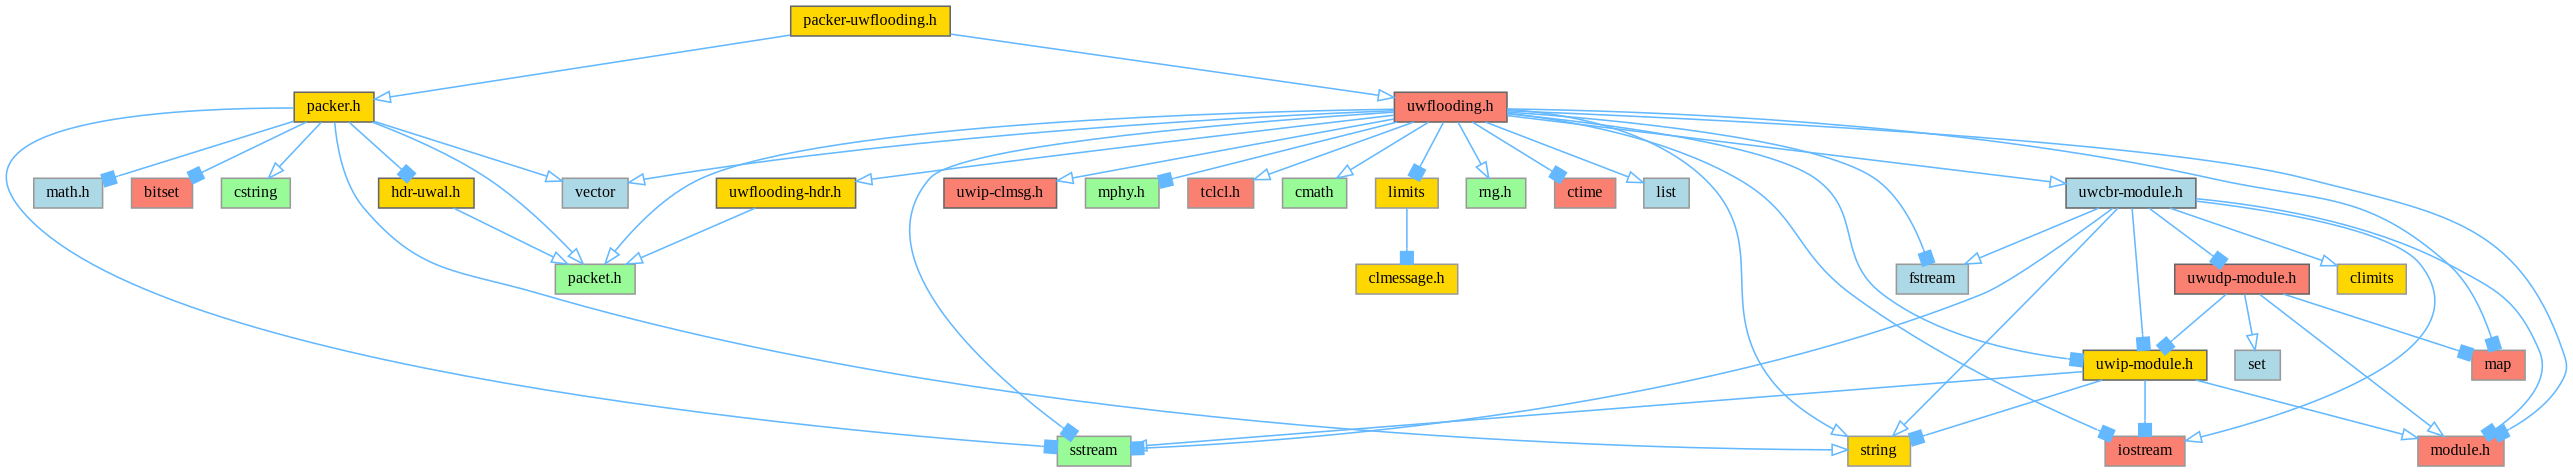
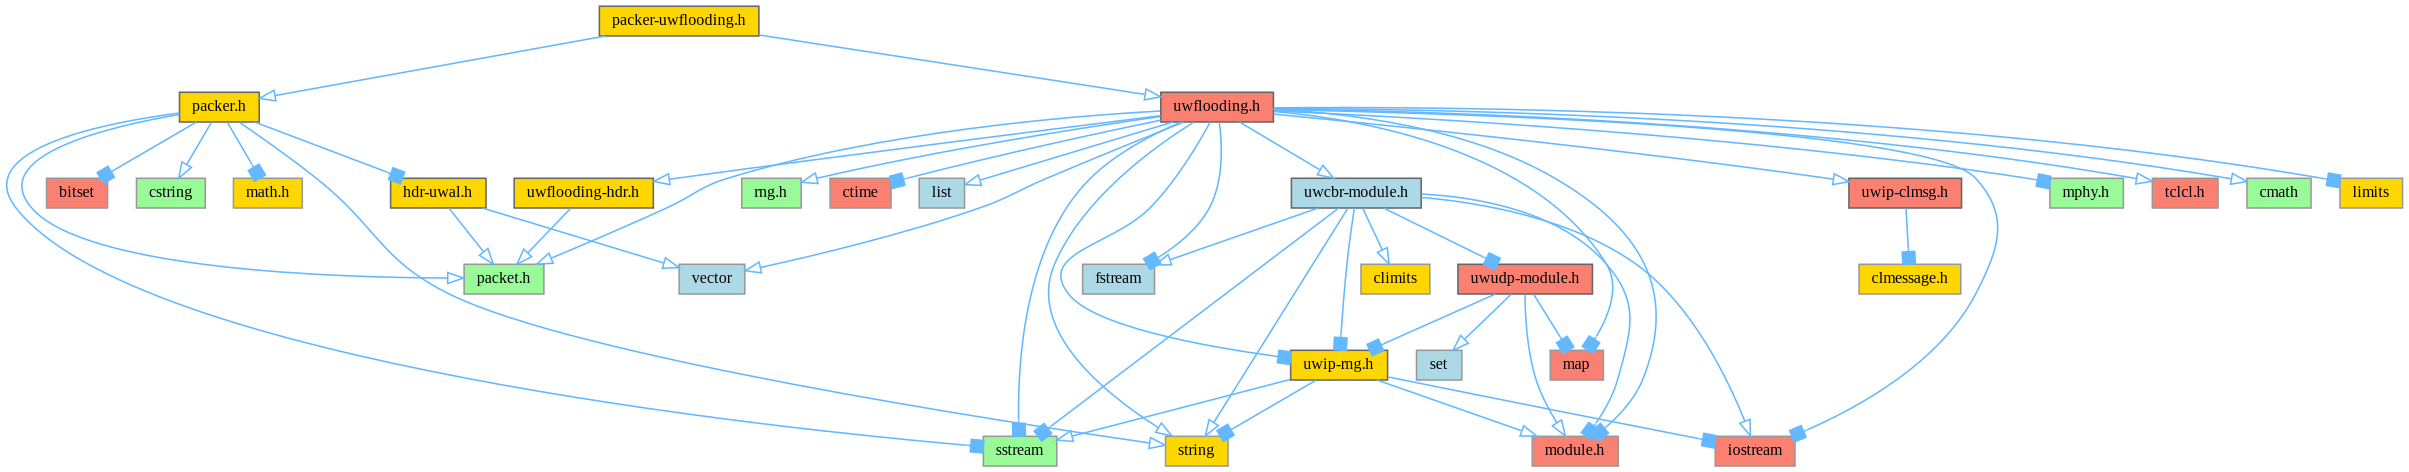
  digraph {
    fontname="Liberation Serif"
    node [color=grey60 fillcolor=gold fontname="Liberation Serif" fontsize=10 shape=box style=filled]
    edge [arrowhead=onormal color=steelblue1 fontname="Liberation Serif" fontsize=10 labelfontname=Helvetica labelfontsize=10 style=solid]
    n1 [color=gray40 fontcolor=black height=0.2 label="packer-uwflooding.h" width=0.4]
    n2 [color=grey40 height=0.2 label="packer.h" width=0.4]
    n3 [color=grey40 fillcolor=salmon height=0.2 label="uwflooding.h" width=0.4]
    n4 [color=grey40 height=0.2 label="hdr-uwal.h" width=0.4]
    n5 [fillcolor=palegreen height=0.2 label="packet.h" width=0.4]
-   n6 [fillcolor=lightblue height=0.2 label="math.h" width=0.4]
+   n6 [height=0.2 label="math.h" width=0.4]
    n7 [fillcolor=salmon height=0.2 label=bitset width=0.4]
    n8 [fillcolor=palegreen height=0.2 label=cstring width=0.4]
    n9 [fillcolor=palegreen height=0.2 label=sstream width=0.4]
    n10 [height=0.2 label=string width=0.4]
    n11 [fillcolor=lightblue height=0.2 label=vector width=0.4]
    n12 [color=grey40 height=0.2 label="uwflooding-hdr.h" width=0.4]
-   n13 [color=grey40 height=0.2 label="uwip-module.h" width=0.4]
+   n13 [color=grey40 height=0.2 label="uwip-rng.h" width=0.4]
    n14 [fillcolor=salmon height=0.2 label="module.h" width=0.4]
    n15 [fillcolor=salmon height=0.2 label=iostream width=0.4]
    n16 [color=grey40 fillcolor=salmon height=0.2 label="uwip-clmsg.h" width=0.4]
    n17 [color=grey40 fillcolor=lightblue height=0.2 label="uwcbr-module.h" width=0.4]
    n18 [fillcolor=salmon height=0.2 label=map width=0.4]
    n19 [fillcolor=lightblue height=0.2 label=fstream width=0.4]
    n20 [fillcolor=palegreen height=0.2 label="mphy.h" width=0.4]
    n21 [fillcolor=salmon height=0.2 label="tclcl.h" width=0.4]
    n22 [fillcolor=palegreen height=0.2 label=cmath width=0.4]
    n23 [height=0.2 label=limits width=0.4]
    n24 [fillcolor=palegreen height=0.2 label="rng.h" width=0.4]
    n25 [fillcolor=salmon height=0.2 label=ctime width=0.4]
    n26 [fillcolor=lightblue height=0.2 label=list width=0.4]
    n27 [height=0.2 label="clmessage.h" width=0.4]
    n28 [color=grey40 fillcolor=salmon height=0.2 label="uwudp-module.h" width=0.4]
    n29 [height=0.2 label=climits width=0.4]
    n30 [fillcolor=lightblue height=0.2 label=set width=0.4]
    n1 -> n2
    n1 -> n3
    n2 -> n4 [arrowhead=box]
    n2 -> n5
    n2 -> n6 [arrowhead=box]
    n2 -> n7 [arrowhead=box]
    n2 -> n8
    n2 -> n9 [arrowhead=box]
    n2 -> n10
-   n2 -> n11
+   n4 -> n11
    n3 -> n5
    n3 -> n9 [arrowhead=box]
    n3 -> n10
    n3 -> n11
    n3 -> n12
    n3 -> n13 [arrowhead=box]
    n3 -> n14 [arrowhead=box]
    n3 -> n15 [arrowhead=box]
    n3 -> n16
    n3 -> n17
    n3 -> n18 [arrowhead=box]
    n3 -> n19 [arrowhead=box]
    n3 -> n20 [arrowhead=box]
    n3 -> n21
    n3 -> n22
    n3 -> n23 [arrowhead=box]
    n3 -> n24
    n3 -> n25 [arrowhead=box]
    n3 -> n26
    n4 -> n5
    n12 -> n5
    n13 -> n9
    n13 -> n10 [arrowhead=box]
    n13 -> n14
    n13 -> n15 [arrowhead=box]
-   n23 -> n27 [arrowhead=box]
+   n16 -> n27 [arrowhead=box]
    n17 -> n9 [arrowhead=box]
    n17 -> n10
    n17 -> n13 [arrowhead=box]
    n17 -> n14 [arrowhead=box]
    n17 -> n15
    n17 -> n19
    n17 -> n28 [arrowhead=box]
    n17 -> n29
    n28 -> n13 [arrowhead=box]
    n28 -> n14
    n28 -> n18 [arrowhead=box]
    n28 -> n30
  }
